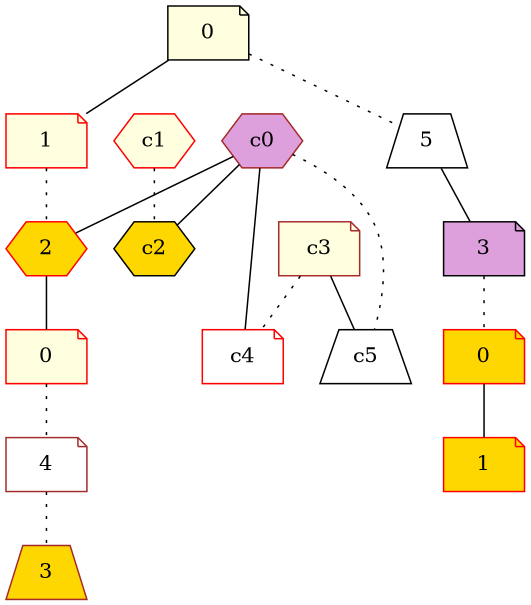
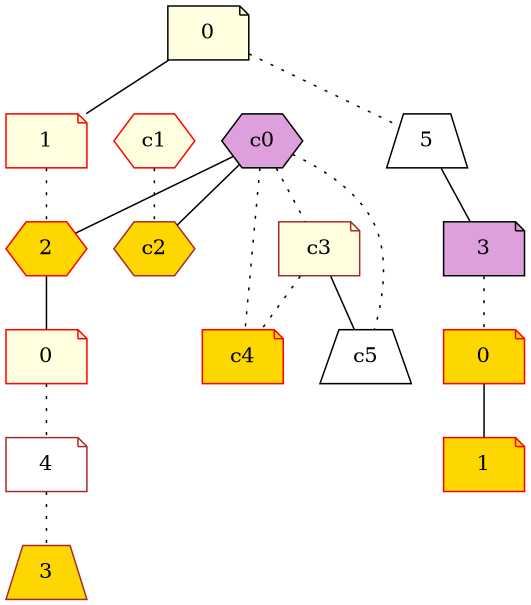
  graph {
    node [color=red fillcolor=gold shape=note style=filled]
    edge [style=dotted]
    n1 [color=black fillcolor=lightyellow label=0]
    n2 [fillcolor=lightyellow label=1]
    n3 [color=black fillcolor=white label=5 shape=trapezium]
    n4 [label=2 shape=hexagon]
    n5 [color=black fillcolor=plum label=3]
    n6 [fillcolor=lightyellow label=0]
    n7 [color=brown fillcolor=white label=4]
    n8 [color=brown label=3 shape=trapezium]
    n9 [label=0]
    n10 [label=1]
-   c0 [color=brown fillcolor=plum shape=hexagon]
-   c2 [color=black shape=hexagon]
+   c0 [color=black fillcolor=plum shape=hexagon]
+   c2 [color=brown shape=hexagon]
    c3 [color=brown fillcolor=lightyellow]
-   c4 [fillcolor=white]
+   c4
    c5 [color=black fillcolor=white shape=trapezium]
    c1 [fillcolor=lightyellow shape=hexagon]
    n1 -- n2 [style=""]
    n1 -- n3
    n2 -- n4
    n3 -- n5 [style=""]
    n4 -- n6 [style=""]
    n5 -- n9
    n6 -- n7
    n7 -- n8
    n9 -- n10 [style=""]
    c0 -- n4 [style=""]
    c0 -- c2 [style=""]
-   c0 -- c4 [style=solid]
+   c0 -- c3
+   c0 -- c4
    c0 -- c5
    c3 -- c4
    c3 -- c5 [style=""]
    c1 -- c2
  }
